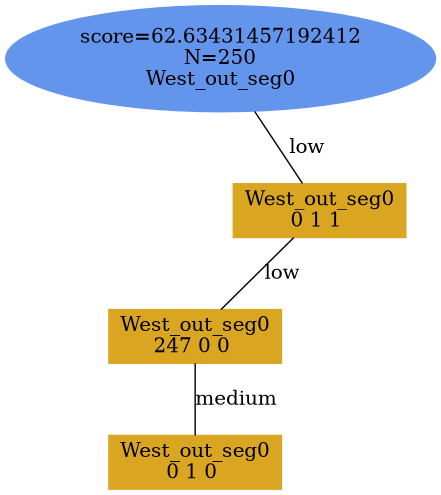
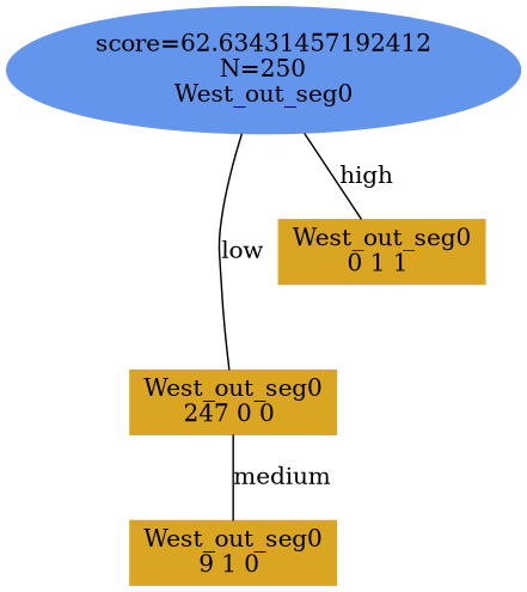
  digraph {
    node [color=goldenrod shape=box style=filled]
    edge [dir=none]
    n1 [color=cornflowerblue label="score=62.63431457192412\nN=250\nWest_out_seg0" shape=ellipse]
    n2 [label="West_out_seg0\n247 0 0 "]
-   n3 [label="West_out_seg0\n0 1 0 "]
+   n3 [label="West_out_seg0\n9 1 0 "]
    n4 [label="West_out_seg0\n0 1 1 "]
    subgraph sub_1 {
      rank=same
      n1
    }
    subgraph sub_2 {
      rank=same
      n2
    }
    subgraph sub_3 {
      rank=same
      n3
    }
    subgraph sub_4 {
      rank=same
      n4
    }
-   n4 -> n2 [label=low]
-   n1 -> n4 [label=low]
+   n1 -> n2 [label=low]
+   n1 -> n4 [label=high]
    n2 -> n3 [label=medium]
  }
